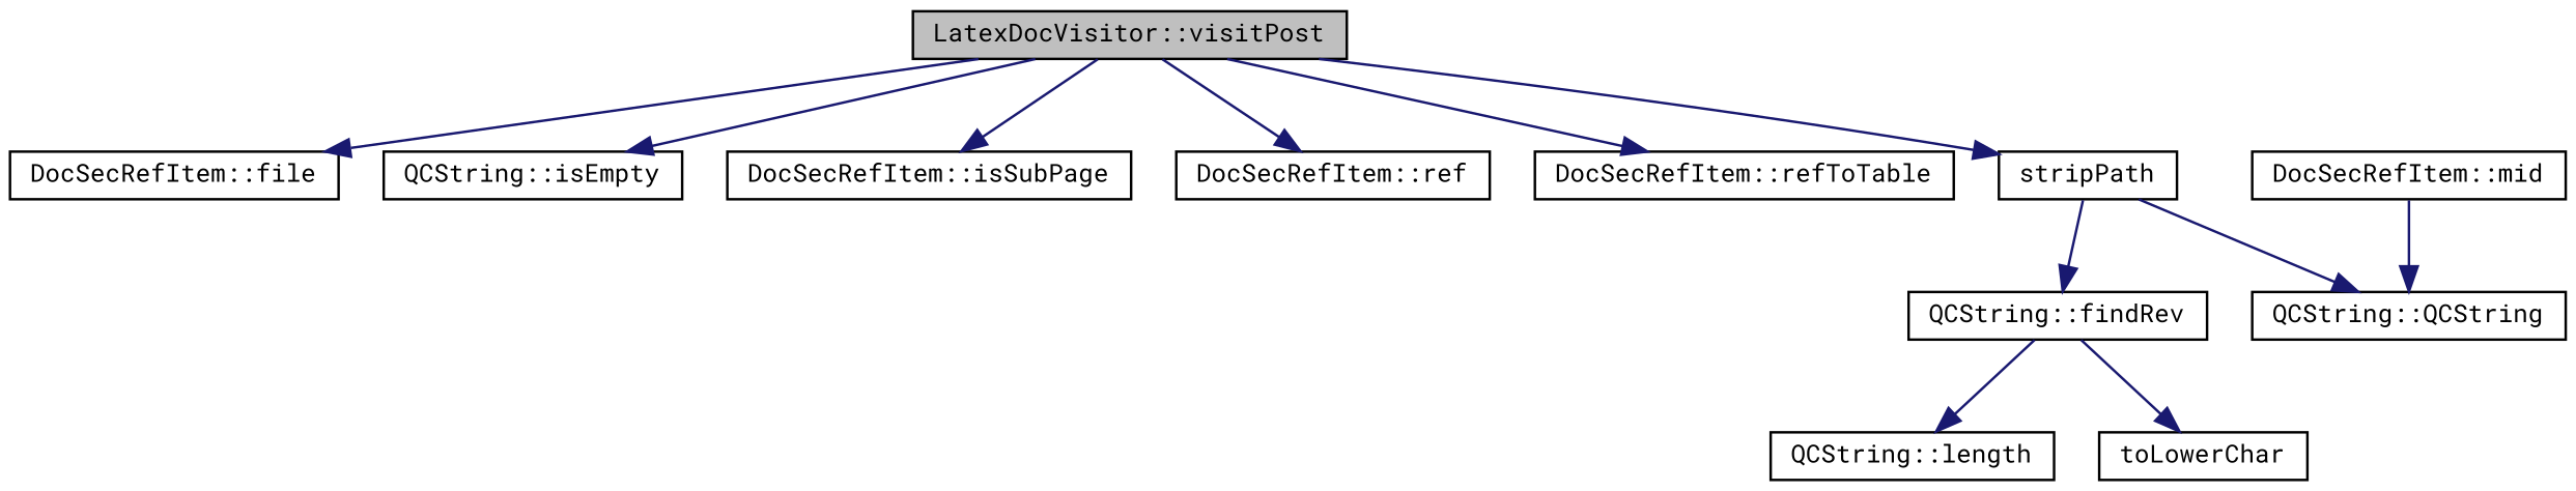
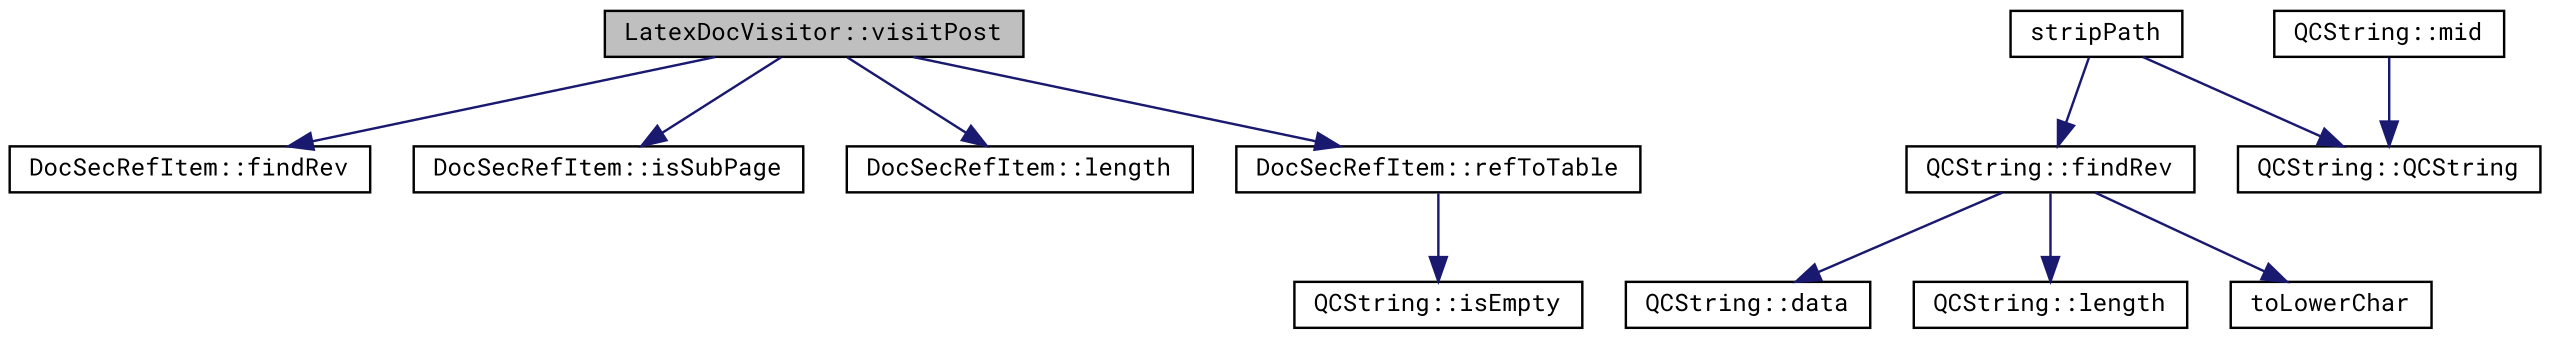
  digraph {
    fontname="Roboto Mono"
    rankdir=TB
    node [color=black fillcolor=white fontname="Roboto Mono" fontsize=10 shape=record style=filled]
    edge [color=midnightblue fontname="Roboto Mono" fontsize=10 labelfontname=Helvetica labelfontsize=10 style=solid]
    n1 [fillcolor=grey75 fontcolor=black height=0.2 label="LatexDocVisitor::visitPost" width=0.4]
-   n2 [height=0.2 label="DocSecRefItem::file" width=0.4]
+   n2 [height=0.2 label="DocSecRefItem::findRev" width=0.4]
    n3 [height=0.2 label="QCString::isEmpty" width=0.4]
    n4 [height=0.2 label="DocSecRefItem::isSubPage" width=0.4]
-   n5 [height=0.2 label="DocSecRefItem::ref" width=0.4]
+   n5 [height=0.2 label="DocSecRefItem::length" width=0.4]
    n6 [height=0.2 label="DocSecRefItem::refToTable" width=0.4]
    n7 [height=0.2 label=stripPath width=0.4]
    n8 [height=0.2 label="QCString::findRev" width=0.4]
    n9 [height=0.2 label="QCString::QCString" width=0.4]
+   n10 [height=0.2 label="QCString::data" width=0.4]
    n11 [height=0.2 label="QCString::length" width=0.4]
    n12 [height=0.2 label=toLowerChar width=0.4]
-   n13 [height=0.2 label="DocSecRefItem::mid" width=0.4]
+   n13 [height=0.2 label="QCString::mid" width=0.4]
    n1 -> n2
-   n1 -> n3
+   n6 -> n3
    n1 -> n4
    n1 -> n5
    n1 -> n6
-   n1 -> n7
    n7 -> n8
    n7 -> n9
+   n8 -> n10
    n8 -> n11
    n8 -> n12
    n13 -> n9
  }
